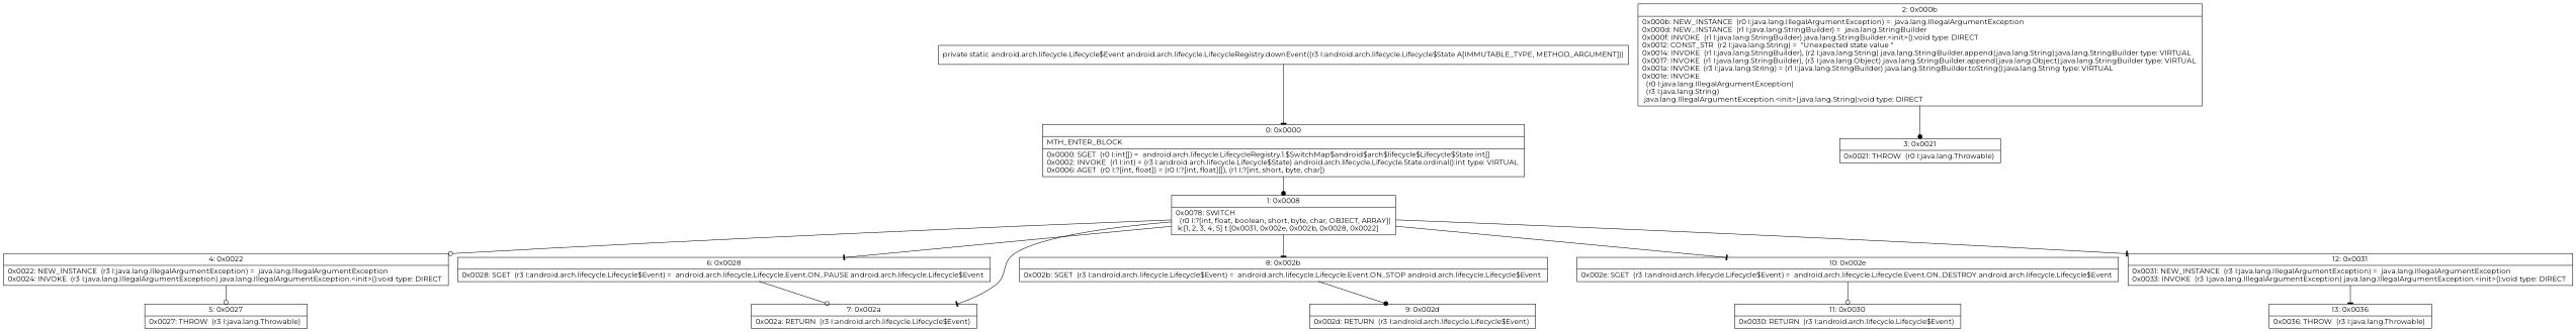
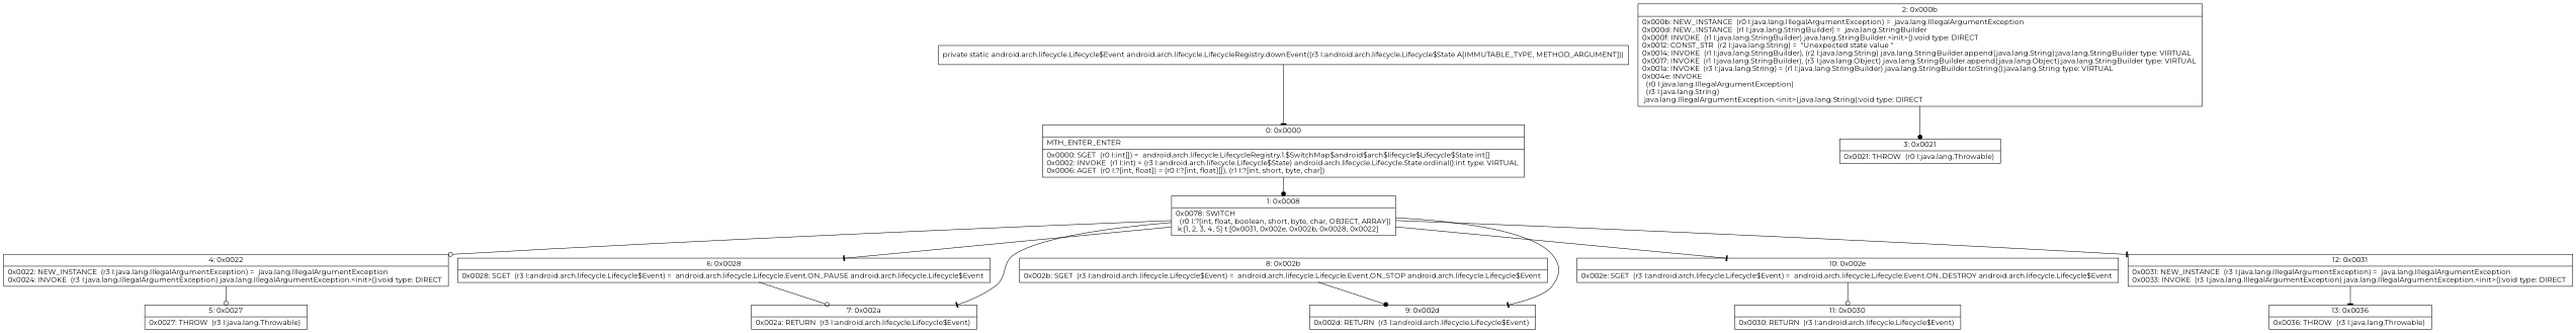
  digraph {
    fontname=Montserrat
    node [fontname=Montserrat shape=record]
    edge [arrowhead=tee fontname=Montserrat]
-   n1 [label="{0\:\ 0x0000|MTH_ENTER_BLOCK\l|0x0000: SGET  (r0 I:int[]) =  android.arch.lifecycle.LifecycleRegistry.1.$SwitchMap$android$arch$lifecycle$Lifecycle$State int[] \l0x0002: INVOKE  (r1 I:int) = (r3 I:android.arch.lifecycle.Lifecycle$State) android.arch.lifecycle.Lifecycle.State.ordinal():int type: VIRTUAL \l0x0006: AGET  (r0 I:?[int, float]) = (r0 I:?[int, float][]), (r1 I:?[int, short, byte, char]) \l}"]
+   n1 [label="{0\:\ 0x0000|MTH_ENTER_ENTER\l|0x0000: SGET  (r0 I:int[]) =  android.arch.lifecycle.LifecycleRegistry.1.$SwitchMap$android$arch$lifecycle$Lifecycle$State int[] \l0x0002: INVOKE  (r1 I:int) = (r3 I:android.arch.lifecycle.Lifecycle$State) android.arch.lifecycle.Lifecycle.State.ordinal():int type: VIRTUAL \l0x0006: AGET  (r0 I:?[int, float]) = (r0 I:?[int, float][]), (r1 I:?[int, short, byte, char]) \l}"]
    n2 [label="{1\:\ 0x0008|0x0078: SWITCH  \l  (r0 I:?[int, float, boolean, short, byte, char, OBJECT, ARRAY])\l k:[1, 2, 3, 4, 5] t:[0x0031, 0x002e, 0x002b, 0x0028, 0x0022] \l}"]
    n3 [label="{4\:\ 0x0022|0x0022: NEW_INSTANCE  (r3 I:java.lang.IllegalArgumentException) =  java.lang.IllegalArgumentException \l0x0024: INVOKE  (r3 I:java.lang.IllegalArgumentException) java.lang.IllegalArgumentException.\<init\>():void type: DIRECT \l}"]
    n4 [label="{6\:\ 0x0028|0x0028: SGET  (r3 I:android.arch.lifecycle.Lifecycle$Event) =  android.arch.lifecycle.Lifecycle.Event.ON_PAUSE android.arch.lifecycle.Lifecycle$Event \l}"]
    n5 [label="{8\:\ 0x002b|0x002b: SGET  (r3 I:android.arch.lifecycle.Lifecycle$Event) =  android.arch.lifecycle.Lifecycle.Event.ON_STOP android.arch.lifecycle.Lifecycle$Event \l}"]
    n6 [label="{10\:\ 0x002e|0x002e: SGET  (r3 I:android.arch.lifecycle.Lifecycle$Event) =  android.arch.lifecycle.Lifecycle.Event.ON_DESTROY android.arch.lifecycle.Lifecycle$Event \l}"]
    n7 [label="{12\:\ 0x0031|0x0031: NEW_INSTANCE  (r3 I:java.lang.IllegalArgumentException) =  java.lang.IllegalArgumentException \l0x0033: INVOKE  (r3 I:java.lang.IllegalArgumentException) java.lang.IllegalArgumentException.\<init\>():void type: DIRECT \l}"]
    n8 [label="{7\:\ 0x002a|0x002a: RETURN  (r3 I:android.arch.lifecycle.Lifecycle$Event) \l}"]
-   n9 [label="{2\:\ 0x000b|0x000b: NEW_INSTANCE  (r0 I:java.lang.IllegalArgumentException) =  java.lang.IllegalArgumentException \l0x000d: NEW_INSTANCE  (r1 I:java.lang.StringBuilder) =  java.lang.StringBuilder \l0x000f: INVOKE  (r1 I:java.lang.StringBuilder) java.lang.StringBuilder.\<init\>():void type: DIRECT \l0x0012: CONST_STR  (r2 I:java.lang.String) =  \"Unexpected state value \" \l0x0014: INVOKE  (r1 I:java.lang.StringBuilder), (r2 I:java.lang.String) java.lang.StringBuilder.append(java.lang.String):java.lang.StringBuilder type: VIRTUAL \l0x0017: INVOKE  (r1 I:java.lang.StringBuilder), (r3 I:java.lang.Object) java.lang.StringBuilder.append(java.lang.Object):java.lang.StringBuilder type: VIRTUAL \l0x001a: INVOKE  (r3 I:java.lang.String) = (r1 I:java.lang.StringBuilder) java.lang.StringBuilder.toString():java.lang.String type: VIRTUAL \l0x001e: INVOKE  \l  (r0 I:java.lang.IllegalArgumentException)\l  (r3 I:java.lang.String)\l java.lang.IllegalArgumentException.\<init\>(java.lang.String):void type: DIRECT \l}"]
+   n9 [label="{2\:\ 0x000b|0x000b: NEW_INSTANCE  (r0 I:java.lang.IllegalArgumentException) =  java.lang.IllegalArgumentException \l0x000d: NEW_INSTANCE  (r1 I:java.lang.StringBuilder) =  java.lang.StringBuilder \l0x000f: INVOKE  (r1 I:java.lang.StringBuilder) java.lang.StringBuilder.\<init\>():void type: DIRECT \l0x0012: CONST_STR  (r2 I:java.lang.String) =  \"Unexpected state value \" \l0x0014: INVOKE  (r1 I:java.lang.StringBuilder), (r2 I:java.lang.String) java.lang.StringBuilder.append(java.lang.String):java.lang.StringBuilder type: VIRTUAL \l0x0017: INVOKE  (r1 I:java.lang.StringBuilder), (r3 I:java.lang.Object) java.lang.StringBuilder.append(java.lang.Object):java.lang.StringBuilder type: VIRTUAL \l0x001a: INVOKE  (r3 I:java.lang.String) = (r1 I:java.lang.StringBuilder) java.lang.StringBuilder.toString():java.lang.String type: VIRTUAL \l0x004e: INVOKE  \l  (r0 I:java.lang.IllegalArgumentException)\l  (r3 I:java.lang.String)\l java.lang.IllegalArgumentException.\<init\>(java.lang.String):void type: DIRECT \l}"]
    n10 [label="{3\:\ 0x0021|0x0021: THROW  (r0 I:java.lang.Throwable) \l}"]
    n11 [label="{5\:\ 0x0027|0x0027: THROW  (r3 I:java.lang.Throwable) \l}"]
    n12 [label="{9\:\ 0x002d|0x002d: RETURN  (r3 I:android.arch.lifecycle.Lifecycle$Event) \l}"]
    n13 [label="{11\:\ 0x0030|0x0030: RETURN  (r3 I:android.arch.lifecycle.Lifecycle$Event) \l}"]
    n14 [label="{13\:\ 0x0036|0x0036: THROW  (r3 I:java.lang.Throwable) \l}"]
    n15 [label="{private static android.arch.lifecycle.Lifecycle$Event android.arch.lifecycle.LifecycleRegistry.downEvent((r3 I:android.arch.lifecycle.Lifecycle$State A[IMMUTABLE_TYPE, METHOD_ARGUMENT])) }"]
    n1 -> n2 [arrowhead=dot]
    n2 -> n3 [arrowhead=odot]
    n2 -> n4
-   n2 -> n5
+   n2 -> n12
    n2 -> n6
    n2 -> n7
    n2 -> n8
    n3 -> n11 [arrowhead=odot]
    n4 -> n8 [arrowhead=odot]
    n5 -> n12 [arrowhead=dot]
    n6 -> n13 [arrowhead=odot]
    n7 -> n14
    n9 -> n10 [arrowhead=dot]
    n15 -> n1
  }
